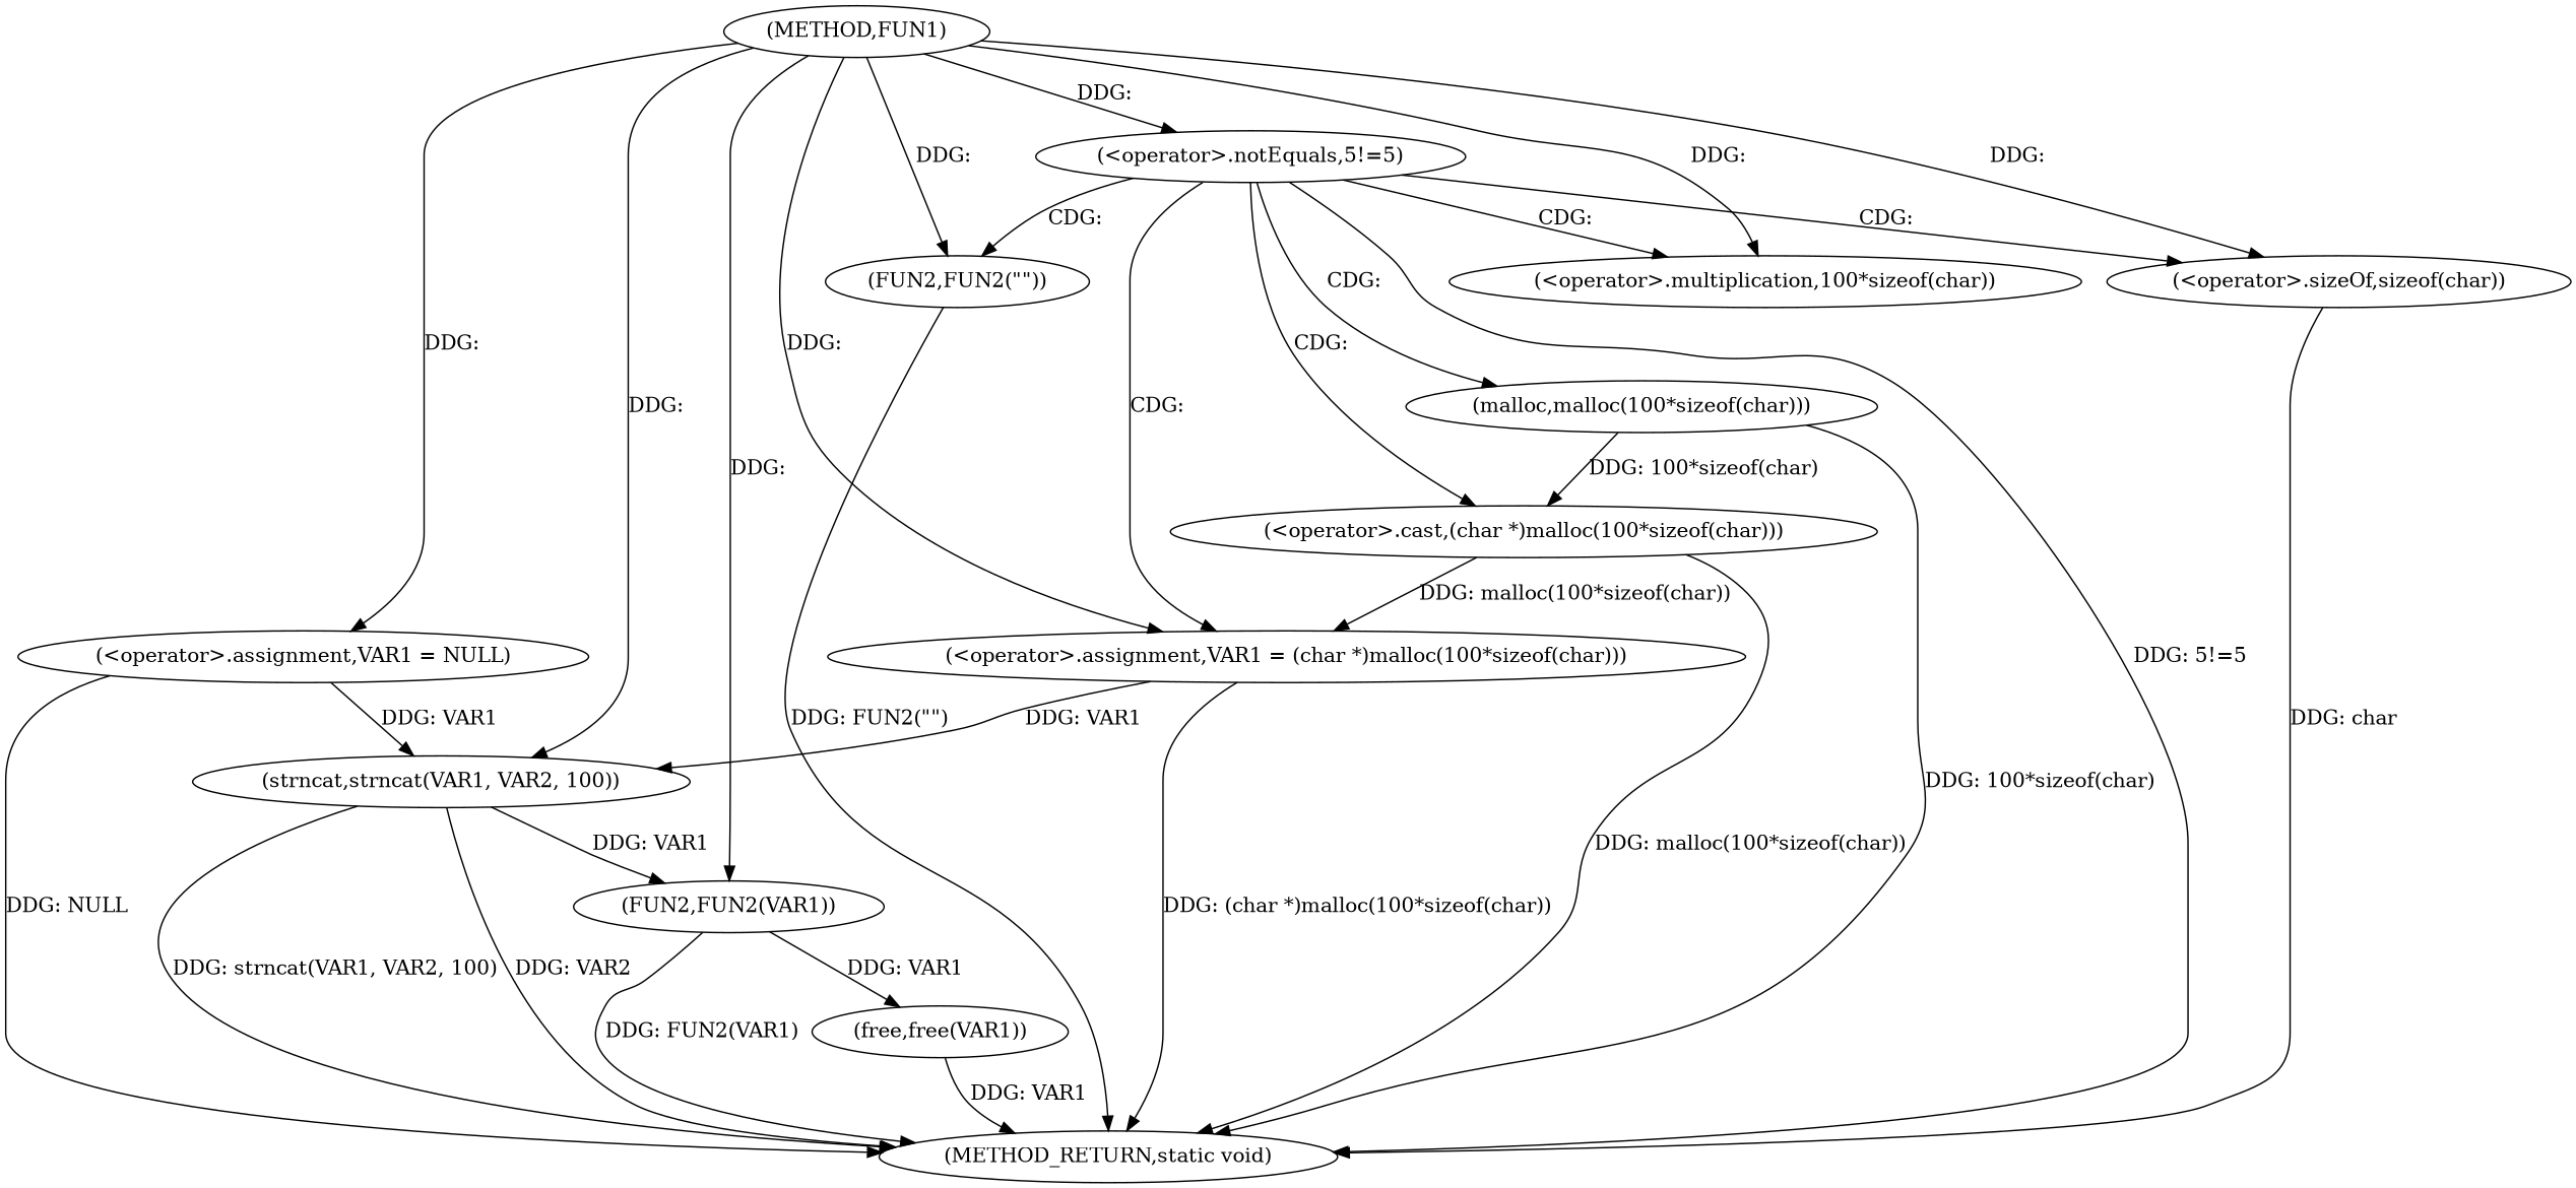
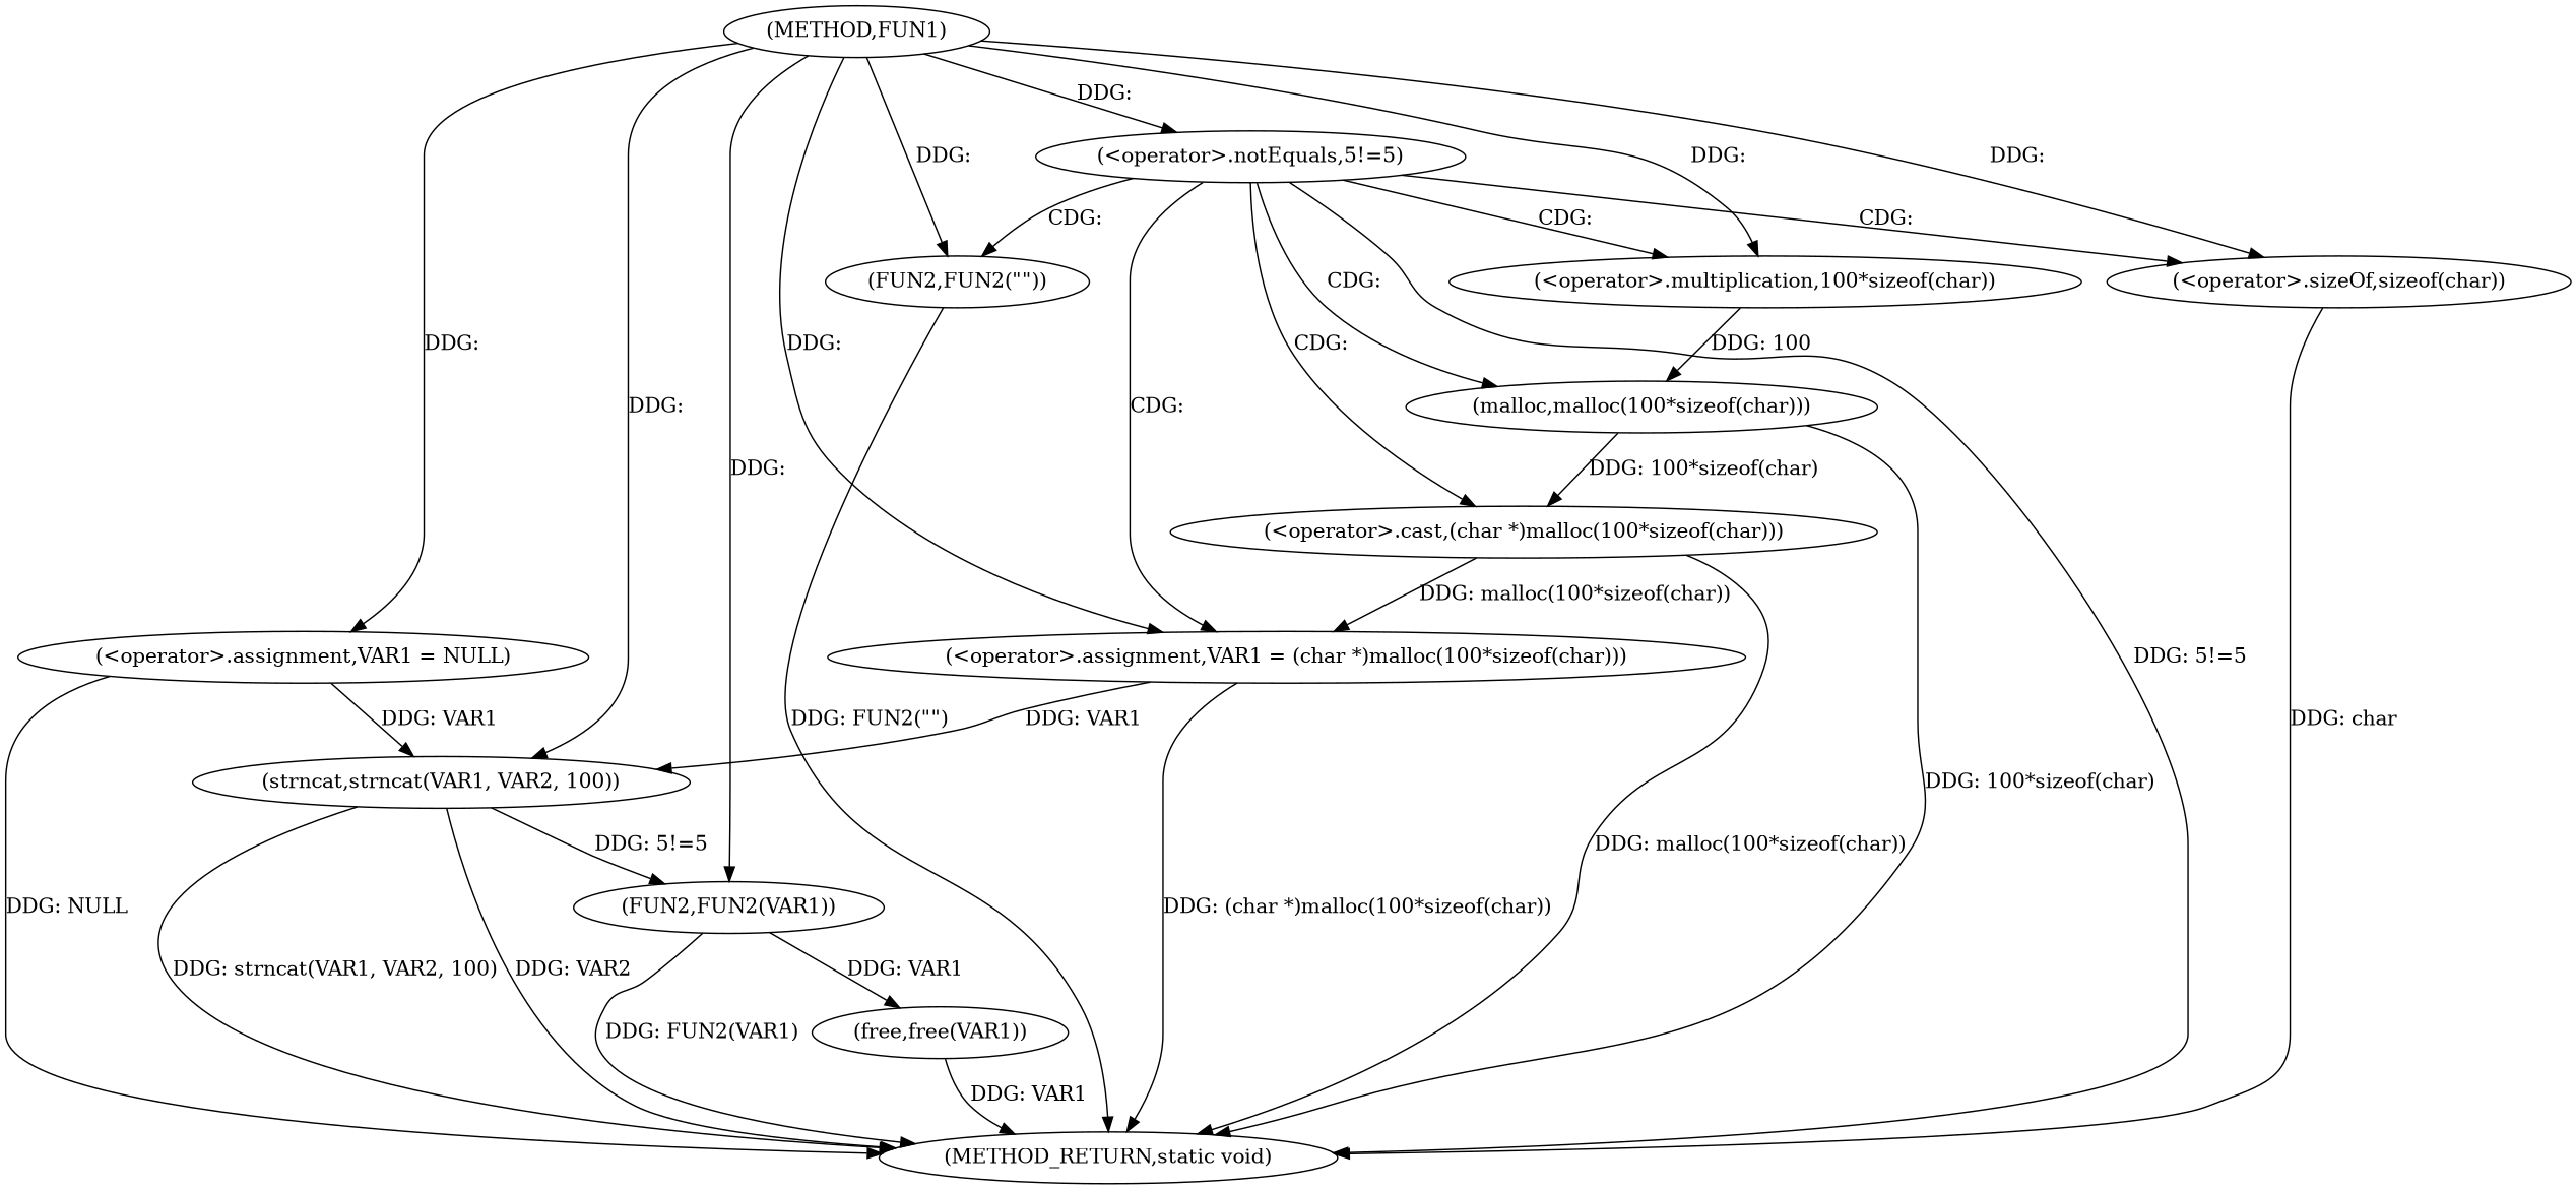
  digraph {
    n1 [label="(METHOD,FUN1)"]
    n2 [label="(<operator>.assignment,VAR1 = NULL)"]
    n3 [label="(<operator>.notEquals,5!=5)"]
    n4 [label="(FUN2,FUN2(\"\"))"]
    n5 [label="(<operator>.assignment,VAR1 = (char *)malloc(100*sizeof(char)))"]
    n6 [label="(<operator>.multiplication,100*sizeof(char))"]
    n7 [label="(<operator>.sizeOf,sizeof(char))"]
    n8 [label="(strncat,strncat(VAR1, VAR2, 100))"]
    n9 [label="(FUN2,FUN2(VAR1))"]
    n10 [label="(METHOD_RETURN,static void)"]
    n11 [label="(<operator>.cast,(char *)malloc(100*sizeof(char)))"]
    n12 [label="(malloc,malloc(100*sizeof(char)))"]
    n13 [label="(free,free(VAR1))"]
    n1 -> n2 [label="DDG: "]
    n1 -> n3 [label="DDG: "]
    n1 -> n4 [label="DDG: "]
    n1 -> n5 [label="DDG: "]
    n1 -> n6 [label="DDG: "]
    n1 -> n7 [label="DDG: "]
    n1 -> n8 [label="DDG: "]
    n1 -> n9 [label="DDG: "]
    n2 -> n8 [label="DDG: VAR1"]
    n2 -> n10 [label="DDG: NULL"]
    n3 -> n4 [label="CDG: "]
    n3 -> n5 [label="CDG: "]
    n3 -> n6 [label="CDG: "]
    n3 -> n7 [label="CDG: "]
    n3 -> n10 [label="DDG: 5!=5"]
    n3 -> n11 [label="CDG: "]
    n3 -> n12 [label="CDG: "]
    n4 -> n10 [label="DDG: FUN2(\"\")"]
    n5 -> n8 [label="DDG: VAR1"]
    n5 -> n10 [label="DDG: (char *)malloc(100*sizeof(char))"]
+   n6 -> n12 [label="DDG: 100"]
    n7 -> n10 [label="DDG: char"]
-   n8 -> n9 [label="DDG: VAR1"]
+   n8 -> n9 [label="DDG: 5!=5"]
    n8 -> n10 [label="DDG: VAR2"]
    n8 -> n10 [label="DDG: strncat(VAR1, VAR2, 100)"]
    n9 -> n10 [label="DDG: FUN2(VAR1)"]
    n9 -> n13 [label="DDG: VAR1"]
    n11 -> n5 [label="DDG: malloc(100*sizeof(char))"]
    n11 -> n10 [label="DDG: malloc(100*sizeof(char))"]
    n12 -> n10 [label="DDG: 100*sizeof(char)"]
    n12 -> n11 [label="DDG: 100*sizeof(char)"]
    n13 -> n10 [label="DDG: VAR1"]
  }
